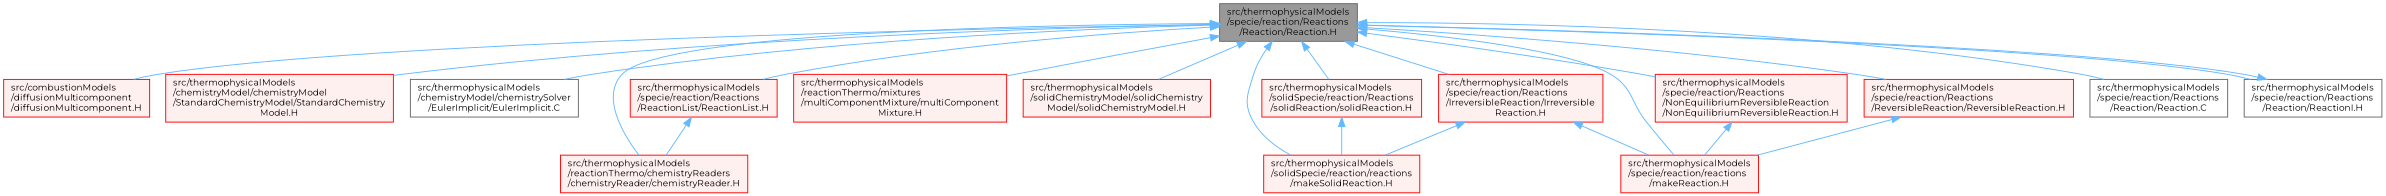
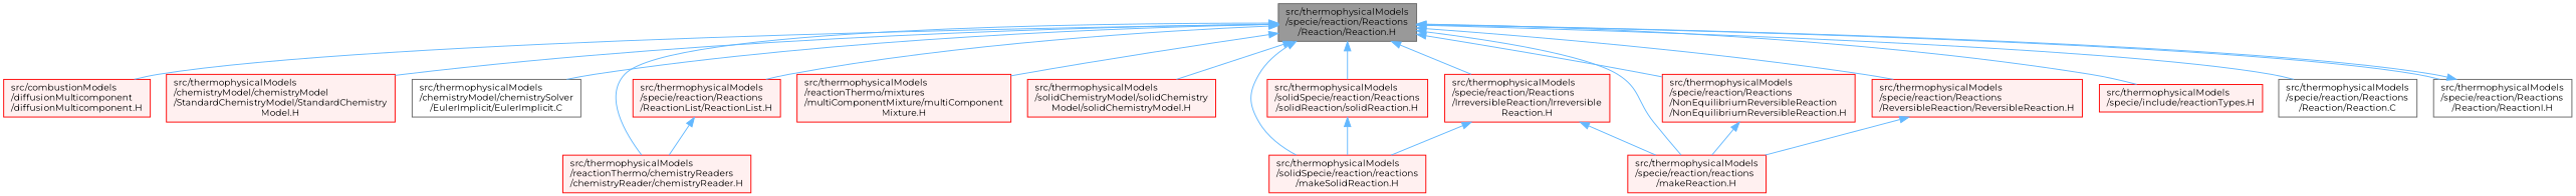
  digraph {
    fontname=Montserrat
    node [color=red fillcolor="#FFF0F0" fontname=Montserrat fontsize=10 shape=box style=filled]
    edge [color=steelblue1 dir=back fontname=Montserrat fontsize=10 labelfontname=Helvetica labelfontsize=10 style=solid]
    n1 [color=gray40 fillcolor=grey60 fontcolor=black height=0.2 label="src/thermophysicalModels\l/specie/reaction/Reactions\l/Reaction/Reaction.H" width=0.4]
    n2 [height=0.2 label="src/combustionModels\l/diffusionMulticomponent\l/diffusionMulticomponent.H" width=0.4]
    n3 [height=0.2 label="src/thermophysicalModels\l/chemistryModel/chemistryModel\l/StandardChemistryModel/StandardChemistry\lModel.H" width=0.4]
    n4 [color=grey40 fillcolor=white height=0.2 label="src/thermophysicalModels\l/chemistryModel/chemistrySolver\l/EulerImplicit/EulerImplicit.C" width=0.4]
    n5 [height=0.2 label="src/thermophysicalModels\l/reactionThermo/chemistryReaders\l/chemistryReader/chemistryReader.H" width=0.4]
    n6 [height=0.2 label="src/thermophysicalModels\l/reactionThermo/mixtures\l/multiComponentMixture/multiComponent\lMixture.H" width=0.4]
    n7 [height=0.2 label="src/thermophysicalModels\l/solidChemistryModel/solidChemistry\lModel/solidChemistryModel.H" width=0.4]
    n8 [height=0.2 label="src/thermophysicalModels\l/solidSpecie/reaction/Reactions\l/solidReaction/solidReaction.H" width=0.4]
    n9 [height=0.2 label="src/thermophysicalModels\l/solidSpecie/reaction/reactions\l/makeSolidReaction.H" width=0.4]
+   n10 [height=0.2 label="src/thermophysicalModels\l/specie/include/reactionTypes.H" width=0.4]
    n11 [height=0.2 label="src/thermophysicalModels\l/specie/reaction/Reactions\l/IrreversibleReaction/Irreversible\lReaction.H" width=0.4]
    n12 [height=0.2 label="src/thermophysicalModels\l/specie/reaction/reactions\l/makeReaction.H" width=0.4]
    n13 [height=0.2 label="src/thermophysicalModels\l/specie/reaction/Reactions\l/NonEquilibriumReversibleReaction\l/NonEquilibriumReversibleReaction.H" width=0.4]
    n14 [color=grey40 fillcolor=white height=0.2 label="src/thermophysicalModels\l/specie/reaction/Reactions\l/Reaction/Reaction.C" width=0.4]
    n15 [color=grey40 fillcolor=white height=0.2 label="src/thermophysicalModels\l/specie/reaction/Reactions\l/Reaction/ReactionI.H" width=0.4]
    n16 [height=0.2 label="src/thermophysicalModels\l/specie/reaction/Reactions\l/ReactionList/ReactionList.H" width=0.4]
    n17 [height=0.2 label="src/thermophysicalModels\l/specie/reaction/Reactions\l/ReversibleReaction/ReversibleReaction.H" width=0.4]
    n1 -> n2
    n1 -> n3
    n1 -> n4
    n1 -> n5
    n1 -> n6
    n1 -> n7
    n1 -> n8
    n1 -> n9
+   n1 -> n10
    n1 -> n11
    n1 -> n12
    n1 -> n13
    n1 -> n14
    n1 -> n15
    n1 -> n16
    n1 -> n17
    n8 -> n9
    n11 -> n9
    n11 -> n12
    n13 -> n12
    n15 -> n1
    n16 -> n5
    n17 -> n12
  }
